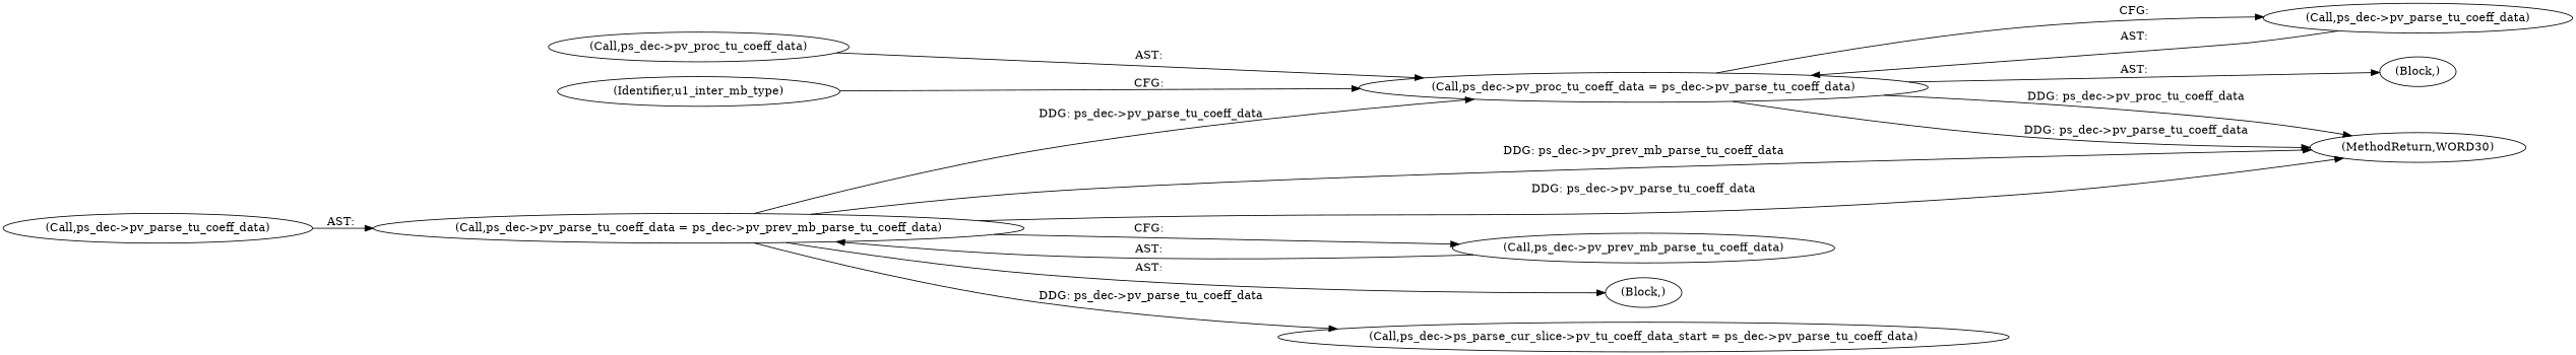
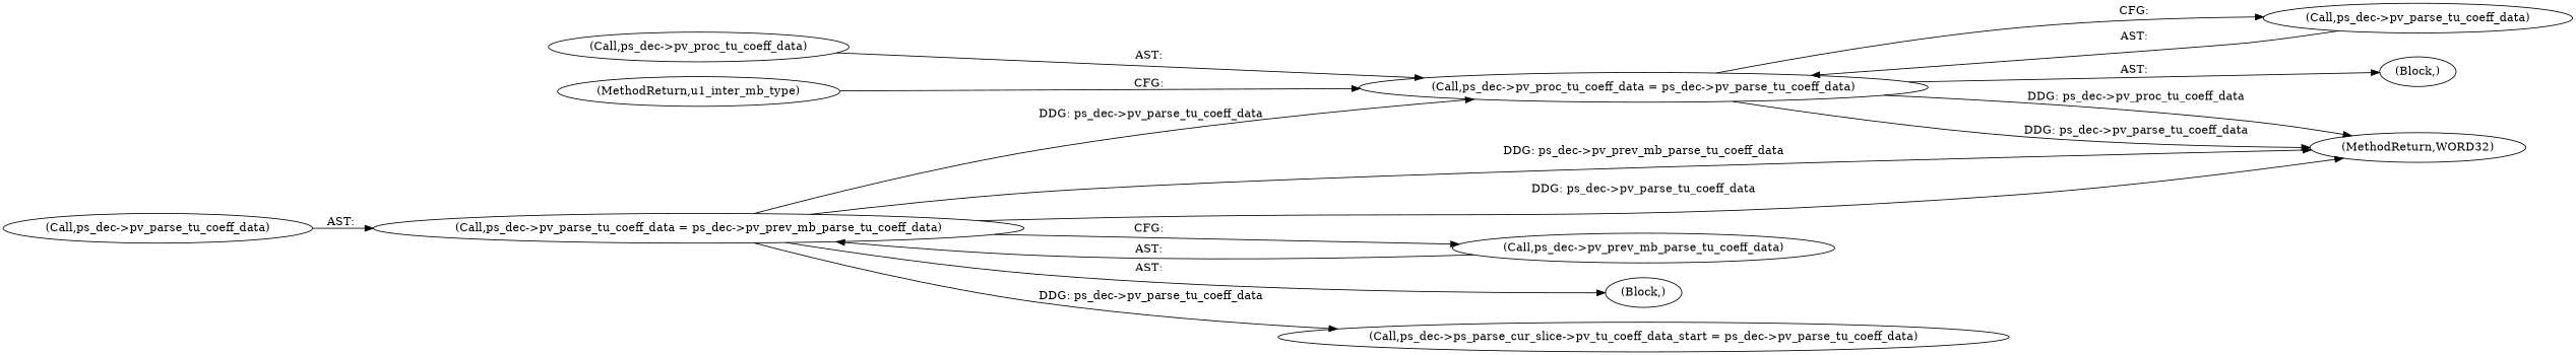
  digraph {
    rankdir=LR
    n1 [label="(Call,ps_dec->pv_proc_tu_coeff_data = ps_dec->pv_parse_tu_coeff_data)"]
    n2 [label="(Call,ps_dec->pv_parse_tu_coeff_data)"]
    n3 [label="(Block,)"]
-   n4 [label="(MethodReturn,WORD30)"]
+   n4 [label="(MethodReturn,WORD32)"]
    n5 [label="(Call,ps_dec->pv_parse_tu_coeff_data = ps_dec->pv_prev_mb_parse_tu_coeff_data)"]
    n6 [label="(Call,ps_dec->pv_prev_mb_parse_tu_coeff_data)"]
    n7 [label="(Block,)"]
    n8 [label="(Call,ps_dec->ps_parse_cur_slice->pv_tu_coeff_data_start = ps_dec->pv_parse_tu_coeff_data)"]
    n9 [label="(Call,ps_dec->pv_proc_tu_coeff_data)"]
    n10 [label="(Call,ps_dec->pv_parse_tu_coeff_data)"]
-   n11 [label="(Identifier,u1_inter_mb_type)"]
+   n11 [label="(MethodReturn,u1_inter_mb_type)"]
    n1 -> n2 [label="CFG: "]
    n1 -> n3 [label="AST: "]
    n1 -> n4 [label="DDG: ps_dec->pv_proc_tu_coeff_data"]
    n1 -> n4 [label="DDG: ps_dec->pv_parse_tu_coeff_data"]
    n2 -> n1 [label="AST: "]
    n5 -> n1 [label="DDG: ps_dec->pv_parse_tu_coeff_data"]
    n5 -> n4 [label="DDG: ps_dec->pv_prev_mb_parse_tu_coeff_data"]
    n5 -> n4 [label="DDG: ps_dec->pv_parse_tu_coeff_data"]
    n5 -> n6 [label="CFG: "]
    n5 -> n7 [label="AST: "]
    n5 -> n8 [label="DDG: ps_dec->pv_parse_tu_coeff_data"]
    n6 -> n5 [label="AST: "]
    n9 -> n1 [label="AST: "]
    n10 -> n5 [label="AST: "]
    n11 -> n1 [label="CFG: "]
  }
